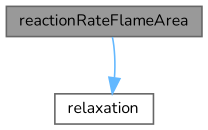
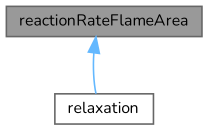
  digraph {
    fontname=Nunito
    node [color=gray40 fontname=Nunito fontsize=10 shape=box style=filled]
    n1 [fillcolor=grey60 fontcolor=black height=0.2 label=reactionRateFlameArea width=0.4]
    n2 [fillcolor=white height=0.2 label=relaxation width=0.4]
-   n2 -> n1 [color=steelblue1 dir=back fontname=Nunito fontsize=10 labelfontname=Helvetica labelfontsize=10 style=solid]
+   n1 -> n2 [color=steelblue1 dir=back fontname=Nunito fontsize=10 labelfontname=Helvetica labelfontsize=10 style=solid]
  }
